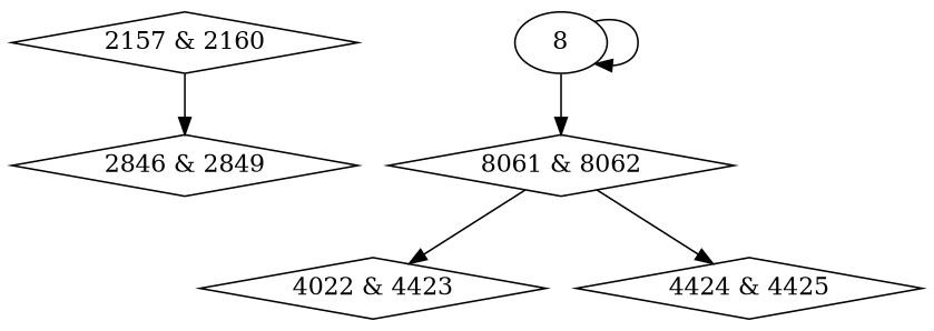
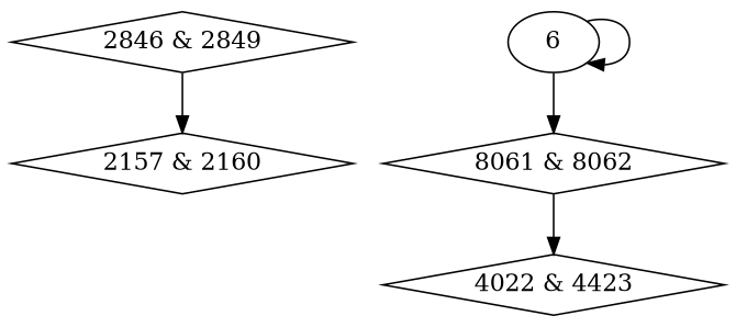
  digraph {
    node [shape=diamond]
    n1 [label="2157 & 2160"]
    n2 [label="2846 & 2849"]
    n3 [label="4022 & 4423"]
-   n4 [label="4424 & 4425"]
    n5 [label="8061 & 8062"]
-   6 [label=8 shape=""]
-   n1 -> n2
+   6 [shape=""]
+   n2 -> n1
    n5 -> n3
-   n5 -> n4
    6 -> n5
    6 -> 6
  }
